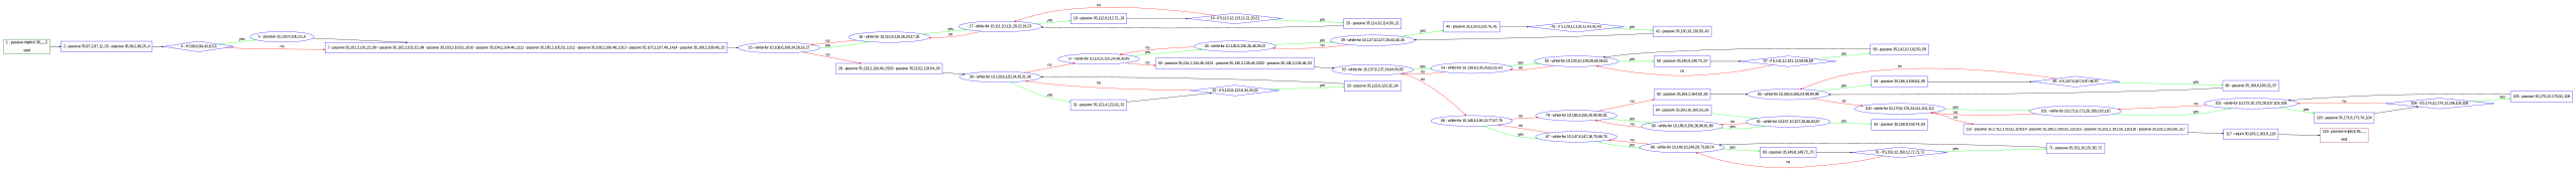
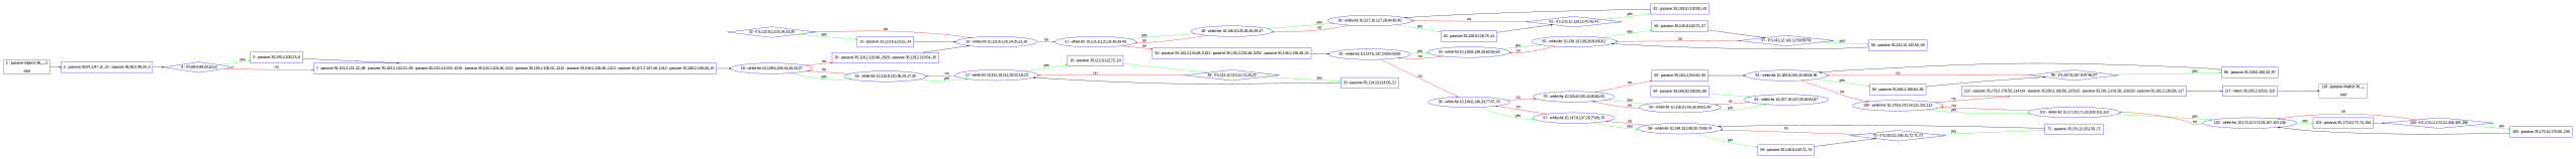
  digraph {
    bgcolor=white
    compound=true
    fillcolor="#FFFFCC"
    fontname=Arial
    fontsize=12
    pack=true
    packmode=clust
    rankdir=LR
    style="rounded,filled"
    node [color="#0000ff" compound=true fillcolor="#ffffff" fixedsize=false fontname=Arial fontsize=12 node_initialized=no shape=box style=filled]
    edge [arrowhead=normal arrowsize=0.5 arrowtail=none color="#00ff00" compound=true dir=forward fontcolor=black fontname=Arial fontsize=12]
    n1 [label="2 - passive 35,97,2,97,12,,33 - passive 35,98,2,98,25,,4"]
    n2 [label="4 - if 5,99,6,99,43,6,5,6" shape=diamond]
-   n3 [label="5 - passive 35,100,4,100,23,,6" shape=ellipse]
+   n3 [label="5 - passive 35,100,4,100,23,,6"]
    n4 [label="7 - passive 35,101,2,101,22,,88 - passive 35,102,2,102,15,,99 - passive 35,103,2,103,9,,1010 - passive 35,104,2,104,46,,1111 - passive 35,105,2,105,52,,1212 - passive 35,106,2,106,48,,1313 - passive 35,107,2,107,48,,1414 - passive 35,108,2,108,48,,15"]
    n5 [color="#006400" label="1 - passive-implicit 36,,,,,,2\n\nstart"]
    n6 [label="15 - while-for 10,109,6,109,24,26,16,27" shape=oval]
    n7 [label="16 - while-for 10,110,8,110,26,24,17,25" shape=oval]
    n8 [label="28 - passive 35,118,2,118,48,,2929 - passive 35,119,2,119,54,,30"]
    n9 [label="17 - while-for 10,111,10,111,28,22,18,23" shape=oval]
    n10 [label="30 - while-for 10,120,6,120,24,35,31,36" shape=oval]
    n11 [label="18 - passive 35,112,8,112,72,,19"]
-   n12 [label="31 - passive 35,121,4,121,62,,32"]
    n13 [label="37 - while-for 10,125,6,125,24,48,38,49" shape=oval]
    n14 [label="19 - if 5,113,12,113,12,21,20,21" shape=diamond]
    n15 [label="20 - passive 35,114,10,114,50,,21"]
    n16 [label="32 - if 5,122,8,122,8,34,33,34" shape=diamond]
    n17 [label="38 - while-for 10,126,8,126,26,46,39,47" shape=oval]
    n18 [label="50 - passive 35,134,2,134,48,,5151 - passive 35,135,2,135,48,,5252 - passive 35,136,2,136,48,,53"]
    n19 [label="33 - passive 35,123,6,123,32,,34"]
    n20 [label="39 - while-for 10,127,10,127,28,44,40,45" shape=oval]
    n21 [label="53 - while-for 10,137,6,137,24,64,54,65" shape=oval]
    n22 [label="40 - passive 35,128,8,128,78,,41"]
    n23 [label="54 - while-for 10,138,8,138,26,62,55,63" shape=oval]
    n24 [label="66 - while-for 10,146,6,146,24,77,67,78" shape=oval]
    n25 [label="41 - if 5,129,12,129,12,43,42,43" shape=diamond]
    n26 [label="42 - passive 35,130,10,130,50,,43"]
    n27 [label="55 - while-for 10,139,10,139,28,60,56,61" shape=oval]
    n28 [label="67 - while-for 10,147,8,147,26,75,68,76" shape=oval]
    n29 [label="79 - while-for 10,155,6,155,24,90,80,91" shape=oval]
    n30 [label="56 - passive 35,140,8,140,72,,57"]
    n31 [label="68 - while-for 10,148,10,148,28,73,69,74" shape=oval]
    n32 [label="80 - while-for 10,156,8,156,26,88,81,89" shape=oval]
    n33 [label="92 - passive 35,164,2,164,50,,93"]
    n34 [label="57 - if 5,141,12,141,12,59,58,59" shape=diamond]
    n35 [label="58 - passive 35,142,10,142,50,,59"]
    n36 [label="69 - passive 35,149,8,149,72,,70"]
    n37 [label="81 - while-for 10,157,10,157,28,86,82,87" shape=oval]
    n38 [label="93 - while-for 10,165,6,165,24,98,94,99" shape=oval]
    n39 [label="70 - if 5,150,12,150,12,72,71,72" shape=diamond]
    n40 [label="71 - passive 35,151,10,151,50,,72"]
-   n41 [label="82 - passive 35,158,8,158,74,,83"]
    n42 [label="94 - passive 35,166,4,166,64,,95"]
    n43 [label="100 - while-for 10,170,6,170,24,111,101,112" shape=oval]
    n44 [label="84 - passive 35,160,10,160,50,,85"]
    n45 [label="95 - if 5,167,8,167,8,97,96,97" shape=diamond]
    n46 [label="101 - while-for 10,171,8,171,26,109,102,110" shape=oval]
    n47 [label="113 - passive 35,179,2,179,50,,114114 - passive 35,180,2,180,50,,115115 - passive 35,181,2,181,56,,116116 - passive 35,182,2,182,66,,117"]
    n48 [label="96 - passive 35,168,6,168,32,,97"]
    n49 [label="102 - while-for 10,172,10,172,28,107,103,108" shape=oval]
    n50 [label="117 - return 30,183,2,183,9,,118"]
    n51 [label="103 - passive 35,173,8,173,74,,104"]
    n52 [color="#a52a2a" label="118 - passive-implicit 36,,,,,,\n\nend"]
    n53 [label="104 - if 5,174,12,174,12,106,105,106" shape=diamond]
    n54 [label="105 - passive 35,175,10,175,50,,106"]
    n1 -> n2 [color="#000000"]
    n2 -> n3 [label=yes]
    n2 -> n4 [color="#ff0000" label=no]
    n3 -> n4 [color="#000000"]
    n4 -> n6 [color="#000000"]
    n5 -> n1 [color="#000000"]
    n6 -> n7 [label=yes]
    n6 -> n8 [color="#ff0000" label=no]
    n7 -> n6 [color="#ff0000" label=no]
    n7 -> n9 [label=yes]
    n8 -> n10 [color="#000000"]
    n9 -> n7 [color="#ff0000" label=no]
    n9 -> n11 [label=yes]
-   n10 -> n12 [label=yes]
    n10 -> n13 [color="#ff0000" label=no]
-   n11 -> n14 [color="#000000"]
-   n12 -> n16 [color="#000000"]
+   n11 -> n14
    n13 -> n17 [label=yes]
    n13 -> n18 [color="#ff0000" label=no]
    n14 -> n9 [color="#ff0000" label=no]
    n14 -> n15 [label=yes]
    n15 -> n9 [color="#000000"]
    n16 -> n10 [color="#ff0000" label=no]
    n16 -> n19 [label=yes]
    n17 -> n13 [color="#ff0000" label=no]
    n17 -> n20 [label=yes]
    n18 -> n21 [color="#000000"]
    n19 -> n10 [color="#000000"]
    n20 -> n17 [color="#ff0000" label=no]
    n20 -> n22 [label=yes]
    n21 -> n23 [label=yes]
    n21 -> n24 [color="#ff0000" label=no]
    n22 -> n25 [color="#000000"]
    n23 -> n21 [color="#ff0000" label=no]
    n23 -> n27 [label=yes]
    n24 -> n28 [label=yes]
    n24 -> n29 [color="#ff0000" label=no]
+   n25 -> n20 [color="#ff0000" label=no]
    n25 -> n26 [label=yes]
    n26 -> n20 [color="#000000"]
    n27 -> n23 [color="#ff0000" label=no]
    n27 -> n30 [label=yes]
    n28 -> n24 [color="#ff0000" label=no]
    n28 -> n31 [label=yes]
    n29 -> n32 [label=yes]
    n29 -> n33 [color="#ff0000" label=no]
    n30 -> n34 [color="#000000"]
    n31 -> n28 [color="#ff0000" label=no]
    n31 -> n36 [label=yes]
    n32 -> n29 [color="#ff0000" label=no]
    n32 -> n37 [label=yes]
    n33 -> n38 [color="#000000"]
    n34 -> n27 [color="#ff0000" label=no]
    n34 -> n35 [label=yes]
    n35 -> n27 [color="#000000"]
    n36 -> n39 [color="#000000"]
    n37 -> n32 [color="#ff0000" label=no]
-   n37 -> n41 [label=yes]
    n38 -> n42 [label=yes]
    n38 -> n43 [color="#ff0000" label=no]
    n39 -> n31 [color="#ff0000" label=no]
    n39 -> n40 [label=yes]
    n40 -> n31 [color="#000000"]
    n42 -> n45 [color="#000000"]
    n43 -> n46 [label=yes]
    n43 -> n47 [color="#ff0000" label=no]
    n44 -> n37
    n45 -> n38 [color="#ff0000" label=no]
    n45 -> n48 [label=yes]
    n46 -> n43 [color="#ff0000" label=no]
    n46 -> n49 [label=yes]
    n47 -> n50 [color="#000000"]
    n48 -> n38 [color="#000000"]
    n49 -> n46 [color="#ff0000" label=no]
    n49 -> n51 [label=yes]
    n50 -> n52 [color="#000000"]
    n51 -> n53 [color="#000000"]
    n53 -> n49 [color="#ff0000" label=no]
    n53 -> n54 [label=yes]
    n54 -> n49 [color="#000000"]
  }
